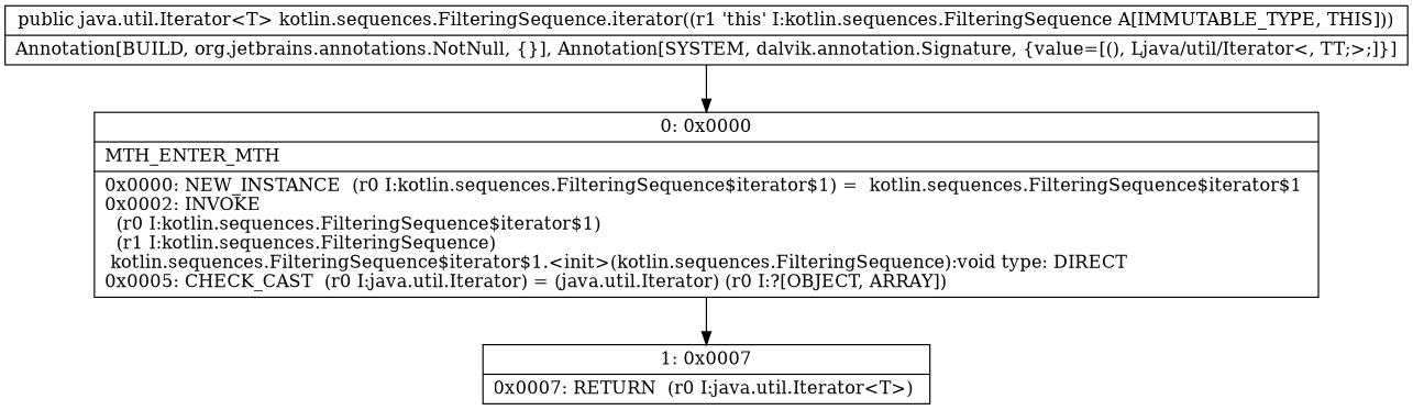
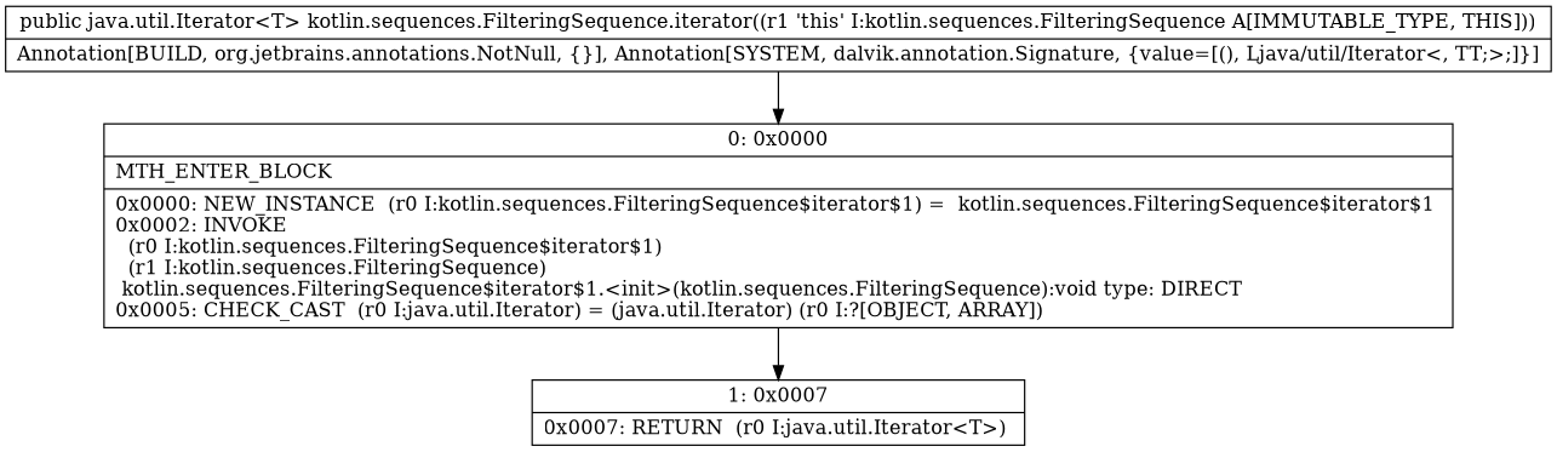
  digraph {
    node [shape=record]
-   n1 [label="{0\:\ 0x0000|MTH_ENTER_MTH\l|0x0000: NEW_INSTANCE  (r0 I:kotlin.sequences.FilteringSequence$iterator$1) =  kotlin.sequences.FilteringSequence$iterator$1 \l0x0002: INVOKE  \l  (r0 I:kotlin.sequences.FilteringSequence$iterator$1)\l  (r1 I:kotlin.sequences.FilteringSequence)\l kotlin.sequences.FilteringSequence$iterator$1.\<init\>(kotlin.sequences.FilteringSequence):void type: DIRECT \l0x0005: CHECK_CAST  (r0 I:java.util.Iterator) = (java.util.Iterator) (r0 I:?[OBJECT, ARRAY]) \l}"]
+   n1 [label="{0\:\ 0x0000|MTH_ENTER_BLOCK\l|0x0000: NEW_INSTANCE  (r0 I:kotlin.sequences.FilteringSequence$iterator$1) =  kotlin.sequences.FilteringSequence$iterator$1 \l0x0002: INVOKE  \l  (r0 I:kotlin.sequences.FilteringSequence$iterator$1)\l  (r1 I:kotlin.sequences.FilteringSequence)\l kotlin.sequences.FilteringSequence$iterator$1.\<init\>(kotlin.sequences.FilteringSequence):void type: DIRECT \l0x0005: CHECK_CAST  (r0 I:java.util.Iterator) = (java.util.Iterator) (r0 I:?[OBJECT, ARRAY]) \l}"]
    n2 [label="{1\:\ 0x0007|0x0007: RETURN  (r0 I:java.util.Iterator\<T\>) \l}"]
    n3 [label="{public java.util.Iterator\<T\> kotlin.sequences.FilteringSequence.iterator((r1 'this' I:kotlin.sequences.FilteringSequence A[IMMUTABLE_TYPE, THIS]))  | Annotation[BUILD, org.jetbrains.annotations.NotNull, \{\}], Annotation[SYSTEM, dalvik.annotation.Signature, \{value=[(), Ljava\/util\/Iterator\<, TT;\>;]\}]\l}"]
    n1 -> n2
    n3 -> n1
  }
